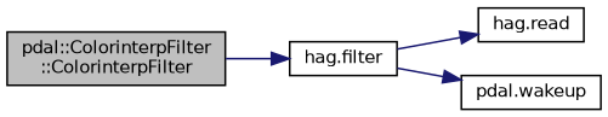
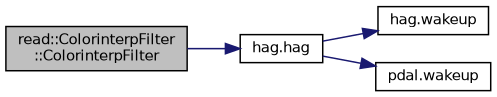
  digraph {
    rankdir=LR
    node [color=black fillcolor=white fontname=Helvetica fontsize=10 shape=record style=filled]
    edge [color=midnightblue fontname=Helvetica fontsize=10 labelfontname=Helvetica labelfontsize=10 style=solid]
-   n1 [fillcolor=grey75 fontcolor=black height=0.2 label="pdal::ColorinterpFilter\l::ColorinterpFilter" width=0.4]
-   n2 [height=0.2 label="hag.filter" width=0.4]
-   n3 [height=0.2 label="hag.read" width=0.4]
+   n1 [fillcolor=grey75 fontcolor=black height=0.2 label="read::ColorinterpFilter\l::ColorinterpFilter" width=0.4]
+   n2 [height=0.2 label="hag.hag" width=0.4]
+   n3 [height=0.2 label="hag.wakeup" width=0.4]
    n4 [height=0.2 label="pdal.wakeup" width=0.4]
    n1 -> n2
    n2 -> n3
    n2 -> n4
  }
